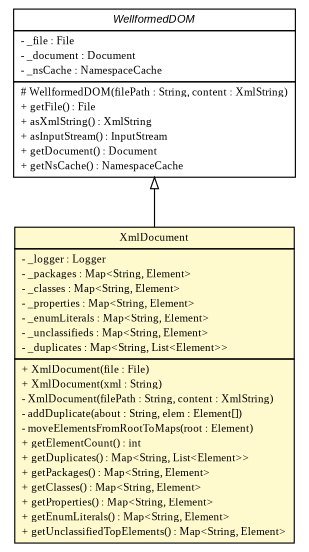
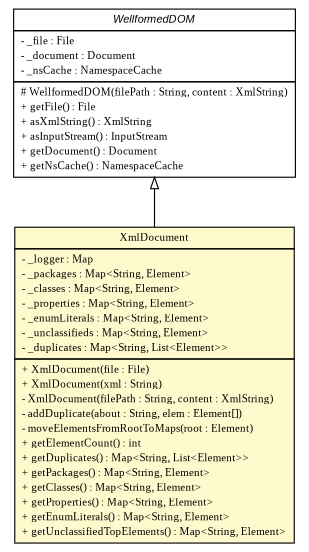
  digraph {
    nodesep=0.25
    ranksep=0.5
    fontname="Liberation Serif"
    node [fontcolor=black fontname="Liberation Serif" fontsize=10.0 shape=plaintext]
-   n1 [label=<<table title="org.tanjakostic.jcleancim.experimental.builder.rdfs.XmlDocument" border="0" cellborder="1" cellspacing="0" cellpadding="2" port="p" bgcolor="lemonChiffon" href="./XmlDocument.html"> 		<tr><td><table border="0" cellspacing="0" cellpadding="1"> <tr><td align="center" balign="center"> XmlDocument </td></tr> 		</table></td></tr> 		<tr><td><table border="0" cellspacing="0" cellpadding="1"> <tr><td align="left" balign="left"> - _logger : Logger </td></tr> <tr><td align="left" balign="left"> - _packages : Map&lt;String, Element&gt; </td></tr> <tr><td align="left" balign="left"> - _classes : Map&lt;String, Element&gt; </td></tr> <tr><td align="left" balign="left"> - _properties : Map&lt;String, Element&gt; </td></tr> <tr><td align="left" balign="left"> - _enumLiterals : Map&lt;String, Element&gt; </td></tr> <tr><td align="left" balign="left"> - _unclassifieds : Map&lt;String, Element&gt; </td></tr> <tr><td align="left" balign="left"> - _duplicates : Map&lt;String, List&lt;Element&gt;&gt; </td></tr> 		</table></td></tr> 		<tr><td><table border="0" cellspacing="0" cellpadding="1"> <tr><td align="left" balign="left"> + XmlDocument(file : File) </td></tr> <tr><td align="left" balign="left"> + XmlDocument(xml : String) </td></tr> <tr><td align="left" balign="left"> - XmlDocument(filePath : String, content : XmlString) </td></tr> <tr><td align="left" balign="left"> - addDuplicate(about : String, elem : Element[]) </td></tr> <tr><td align="left" balign="left"> - moveElementsFromRootToMaps(root : Element) </td></tr> <tr><td align="left" balign="left"> + getElementCount() : int </td></tr> <tr><td align="left" balign="left"> + getDuplicates() : Map&lt;String, List&lt;Element&gt;&gt; </td></tr> <tr><td align="left" balign="left"> + getPackages() : Map&lt;String, Element&gt; </td></tr> <tr><td align="left" balign="left"> + getClasses() : Map&lt;String, Element&gt; </td></tr> <tr><td align="left" balign="left"> + getProperties() : Map&lt;String, Element&gt; </td></tr> <tr><td align="left" balign="left"> + getEnumLiterals() : Map&lt;String, Element&gt; </td></tr> <tr><td align="left" balign="left"> + getUnclassifiedTopElements() : Map&lt;String, Element&gt; </td></tr> 		</table></td></tr> 		</table>>]
+   n1 [label=<<table title="org.tanjakostic.jcleancim.experimental.builder.rdfs.XmlDocument" border="0" cellborder="1" cellspacing="0" cellpadding="2" port="p" bgcolor="lemonChiffon" href="./XmlDocument.html"> 		<tr><td><table border="0" cellspacing="0" cellpadding="1"> <tr><td align="center" balign="center"> XmlDocument </td></tr> 		</table></td></tr> 		<tr><td><table border="0" cellspacing="0" cellpadding="1"> <tr><td align="left" balign="left"> - _logger : Map </td></tr> <tr><td align="left" balign="left"> - _packages : Map&lt;String, Element&gt; </td></tr> <tr><td align="left" balign="left"> - _classes : Map&lt;String, Element&gt; </td></tr> <tr><td align="left" balign="left"> - _properties : Map&lt;String, Element&gt; </td></tr> <tr><td align="left" balign="left"> - _enumLiterals : Map&lt;String, Element&gt; </td></tr> <tr><td align="left" balign="left"> - _unclassifieds : Map&lt;String, Element&gt; </td></tr> <tr><td align="left" balign="left"> - _duplicates : Map&lt;String, List&lt;Element&gt;&gt; </td></tr> 		</table></td></tr> 		<tr><td><table border="0" cellspacing="0" cellpadding="1"> <tr><td align="left" balign="left"> + XmlDocument(file : File) </td></tr> <tr><td align="left" balign="left"> + XmlDocument(xml : String) </td></tr> <tr><td align="left" balign="left"> - XmlDocument(filePath : String, content : XmlString) </td></tr> <tr><td align="left" balign="left"> - addDuplicate(about : String, elem : Element[]) </td></tr> <tr><td align="left" balign="left"> - moveElementsFromRootToMaps(root : Element) </td></tr> <tr><td align="left" balign="left"> + getElementCount() : int </td></tr> <tr><td align="left" balign="left"> + getDuplicates() : Map&lt;String, List&lt;Element&gt;&gt; </td></tr> <tr><td align="left" balign="left"> + getPackages() : Map&lt;String, Element&gt; </td></tr> <tr><td align="left" balign="left"> + getClasses() : Map&lt;String, Element&gt; </td></tr> <tr><td align="left" balign="left"> + getProperties() : Map&lt;String, Element&gt; </td></tr> <tr><td align="left" balign="left"> + getEnumLiterals() : Map&lt;String, Element&gt; </td></tr> <tr><td align="left" balign="left"> + getUnclassifiedTopElements() : Map&lt;String, Element&gt; </td></tr> 		</table></td></tr> 		</table>>]
    n2 [label=<<table title="org.tanjakostic.jcleancim.xml.WellformedDOM" border="0" cellborder="1" cellspacing="0" cellpadding="2" port="p" href="../../../xml/WellformedDOM.html"> 		<tr><td><table border="0" cellspacing="0" cellpadding="1"> <tr><td align="center" balign="center"><font face="Arial Italic"> WellformedDOM </font></td></tr> 		</table></td></tr> 		<tr><td><table border="0" cellspacing="0" cellpadding="1"> <tr><td align="left" balign="left"> - _file : File </td></tr> <tr><td align="left" balign="left"> - _document : Document </td></tr> <tr><td align="left" balign="left"> - _nsCache : NamespaceCache </td></tr> 		</table></td></tr> 		<tr><td><table border="0" cellspacing="0" cellpadding="1"> <tr><td align="left" balign="left"> # WellformedDOM(filePath : String, content : XmlString) </td></tr> <tr><td align="left" balign="left"> + getFile() : File </td></tr> <tr><td align="left" balign="left"> + asXmlString() : XmlString </td></tr> <tr><td align="left" balign="left"> + asInputStream() : InputStream </td></tr> <tr><td align="left" balign="left"> + getDocument() : Document </td></tr> <tr><td align="left" balign="left"> + getNsCache() : NamespaceCache </td></tr> 		</table></td></tr> 		</table>>]
    n2 -> n1 [arrowtail=empty dir=back fontname="Liberation Serif" fontsize=10 headport=p labelfontname=arial labelfontsize=10 tailport=p]
  }
